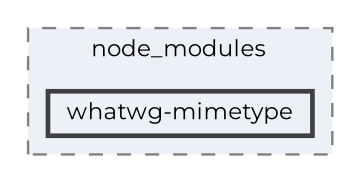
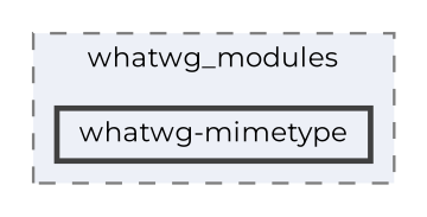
  digraph {
    compound=true
    fontname=Montserrat
    n1 [color=grey25 fillcolor="#edf0f7" fontname=Montserrat fontsize=10 height=0.2 label="whatwg-mimetype" shape=box style="filled,bold" width=0.4]
    subgraph cluster_1 {
      bgcolor="#edf0f7"
      fontsize=10
-     label=node_modules
+     label=whatwg_modules
      pencolor=grey50
      style="filled,dashed"
      n1
    }
  }
